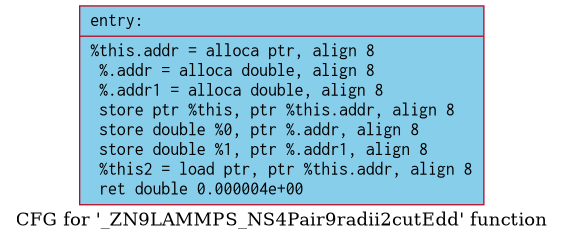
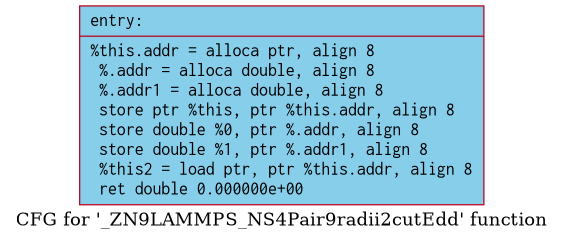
  digraph {
    label="CFG for '_ZN9LAMMPS_NS4Pair9radii2cutEdd' function"
-   n1 [color="#b70d28ff" fillcolor=skyblue fontname=Courier label="{entry:\l|  %this.addr = alloca ptr, align 8\l  %.addr = alloca double, align 8\l  %.addr1 = alloca double, align 8\l  store ptr %this, ptr %this.addr, align 8\l  store double %0, ptr %.addr, align 8\l  store double %1, ptr %.addr1, align 8\l  %this2 = load ptr, ptr %this.addr, align 8\l  ret double 0.000004e+00\l}" shape=record style=filled]
+   n1 [color="#b70d28ff" fillcolor=skyblue fontname=Courier label="{entry:\l|  %this.addr = alloca ptr, align 8\l  %.addr = alloca double, align 8\l  %.addr1 = alloca double, align 8\l  store ptr %this, ptr %this.addr, align 8\l  store double %0, ptr %.addr, align 8\l  store double %1, ptr %.addr1, align 8\l  %this2 = load ptr, ptr %this.addr, align 8\l  ret double 0.000000e+00\l}" shape=record style=filled]
  }
